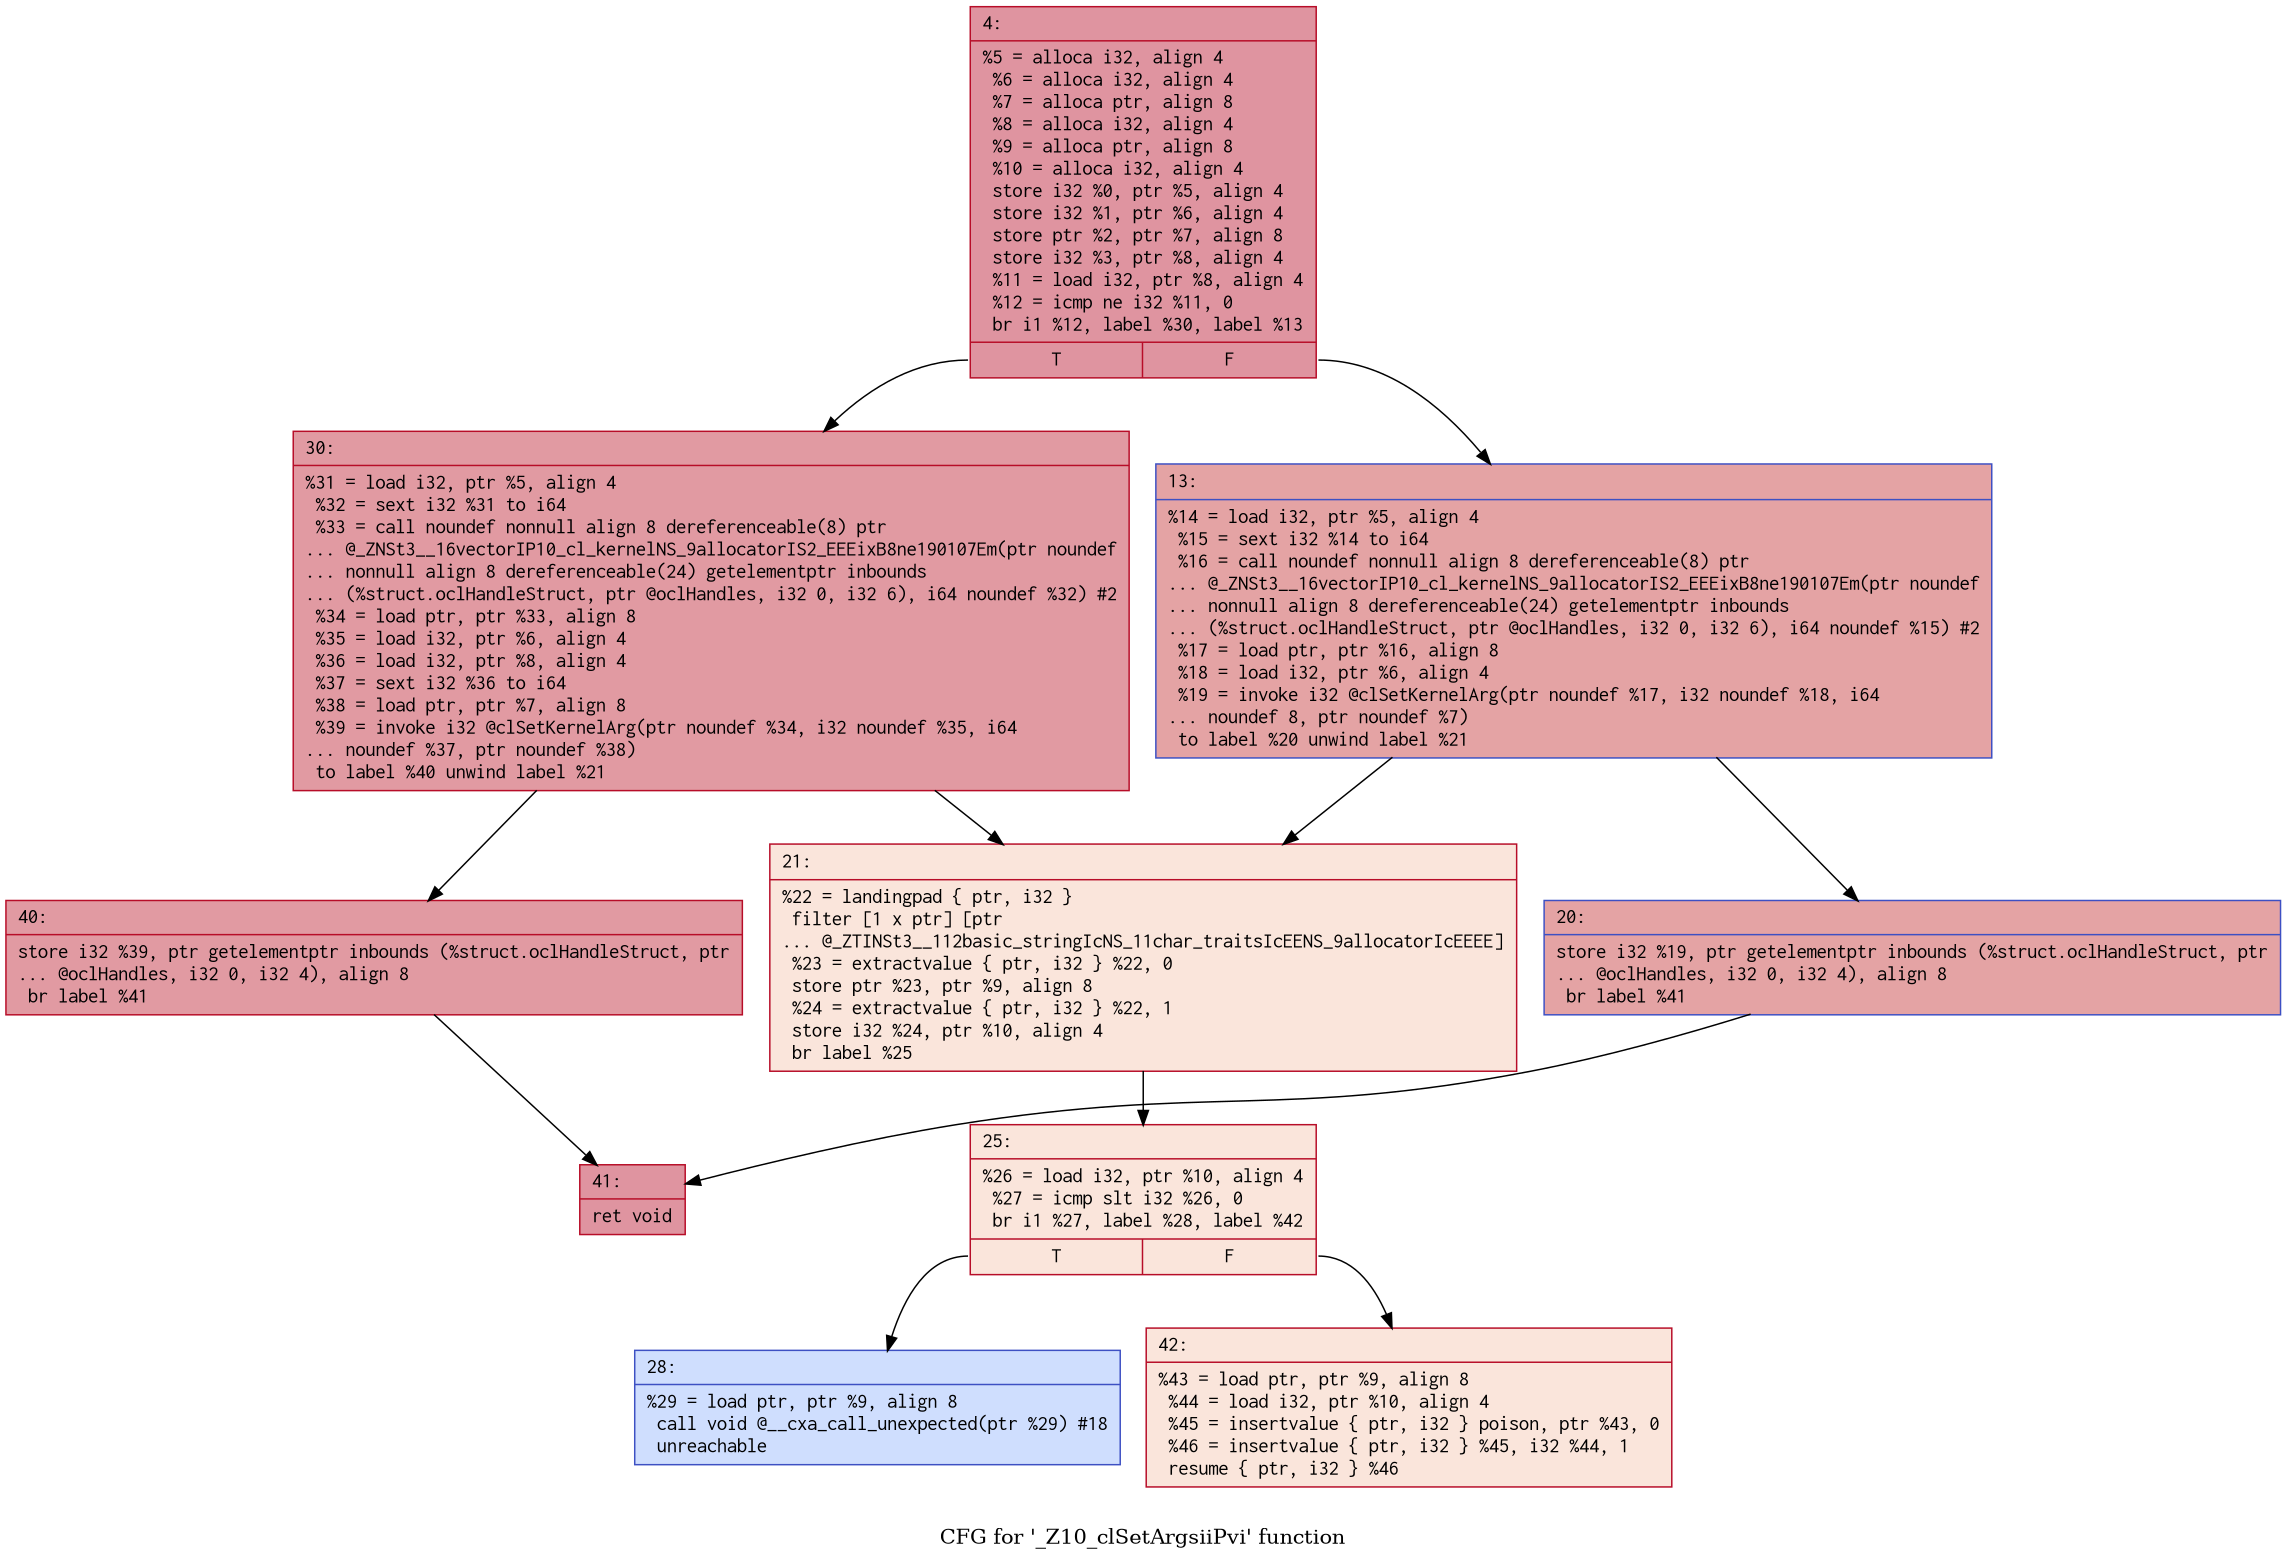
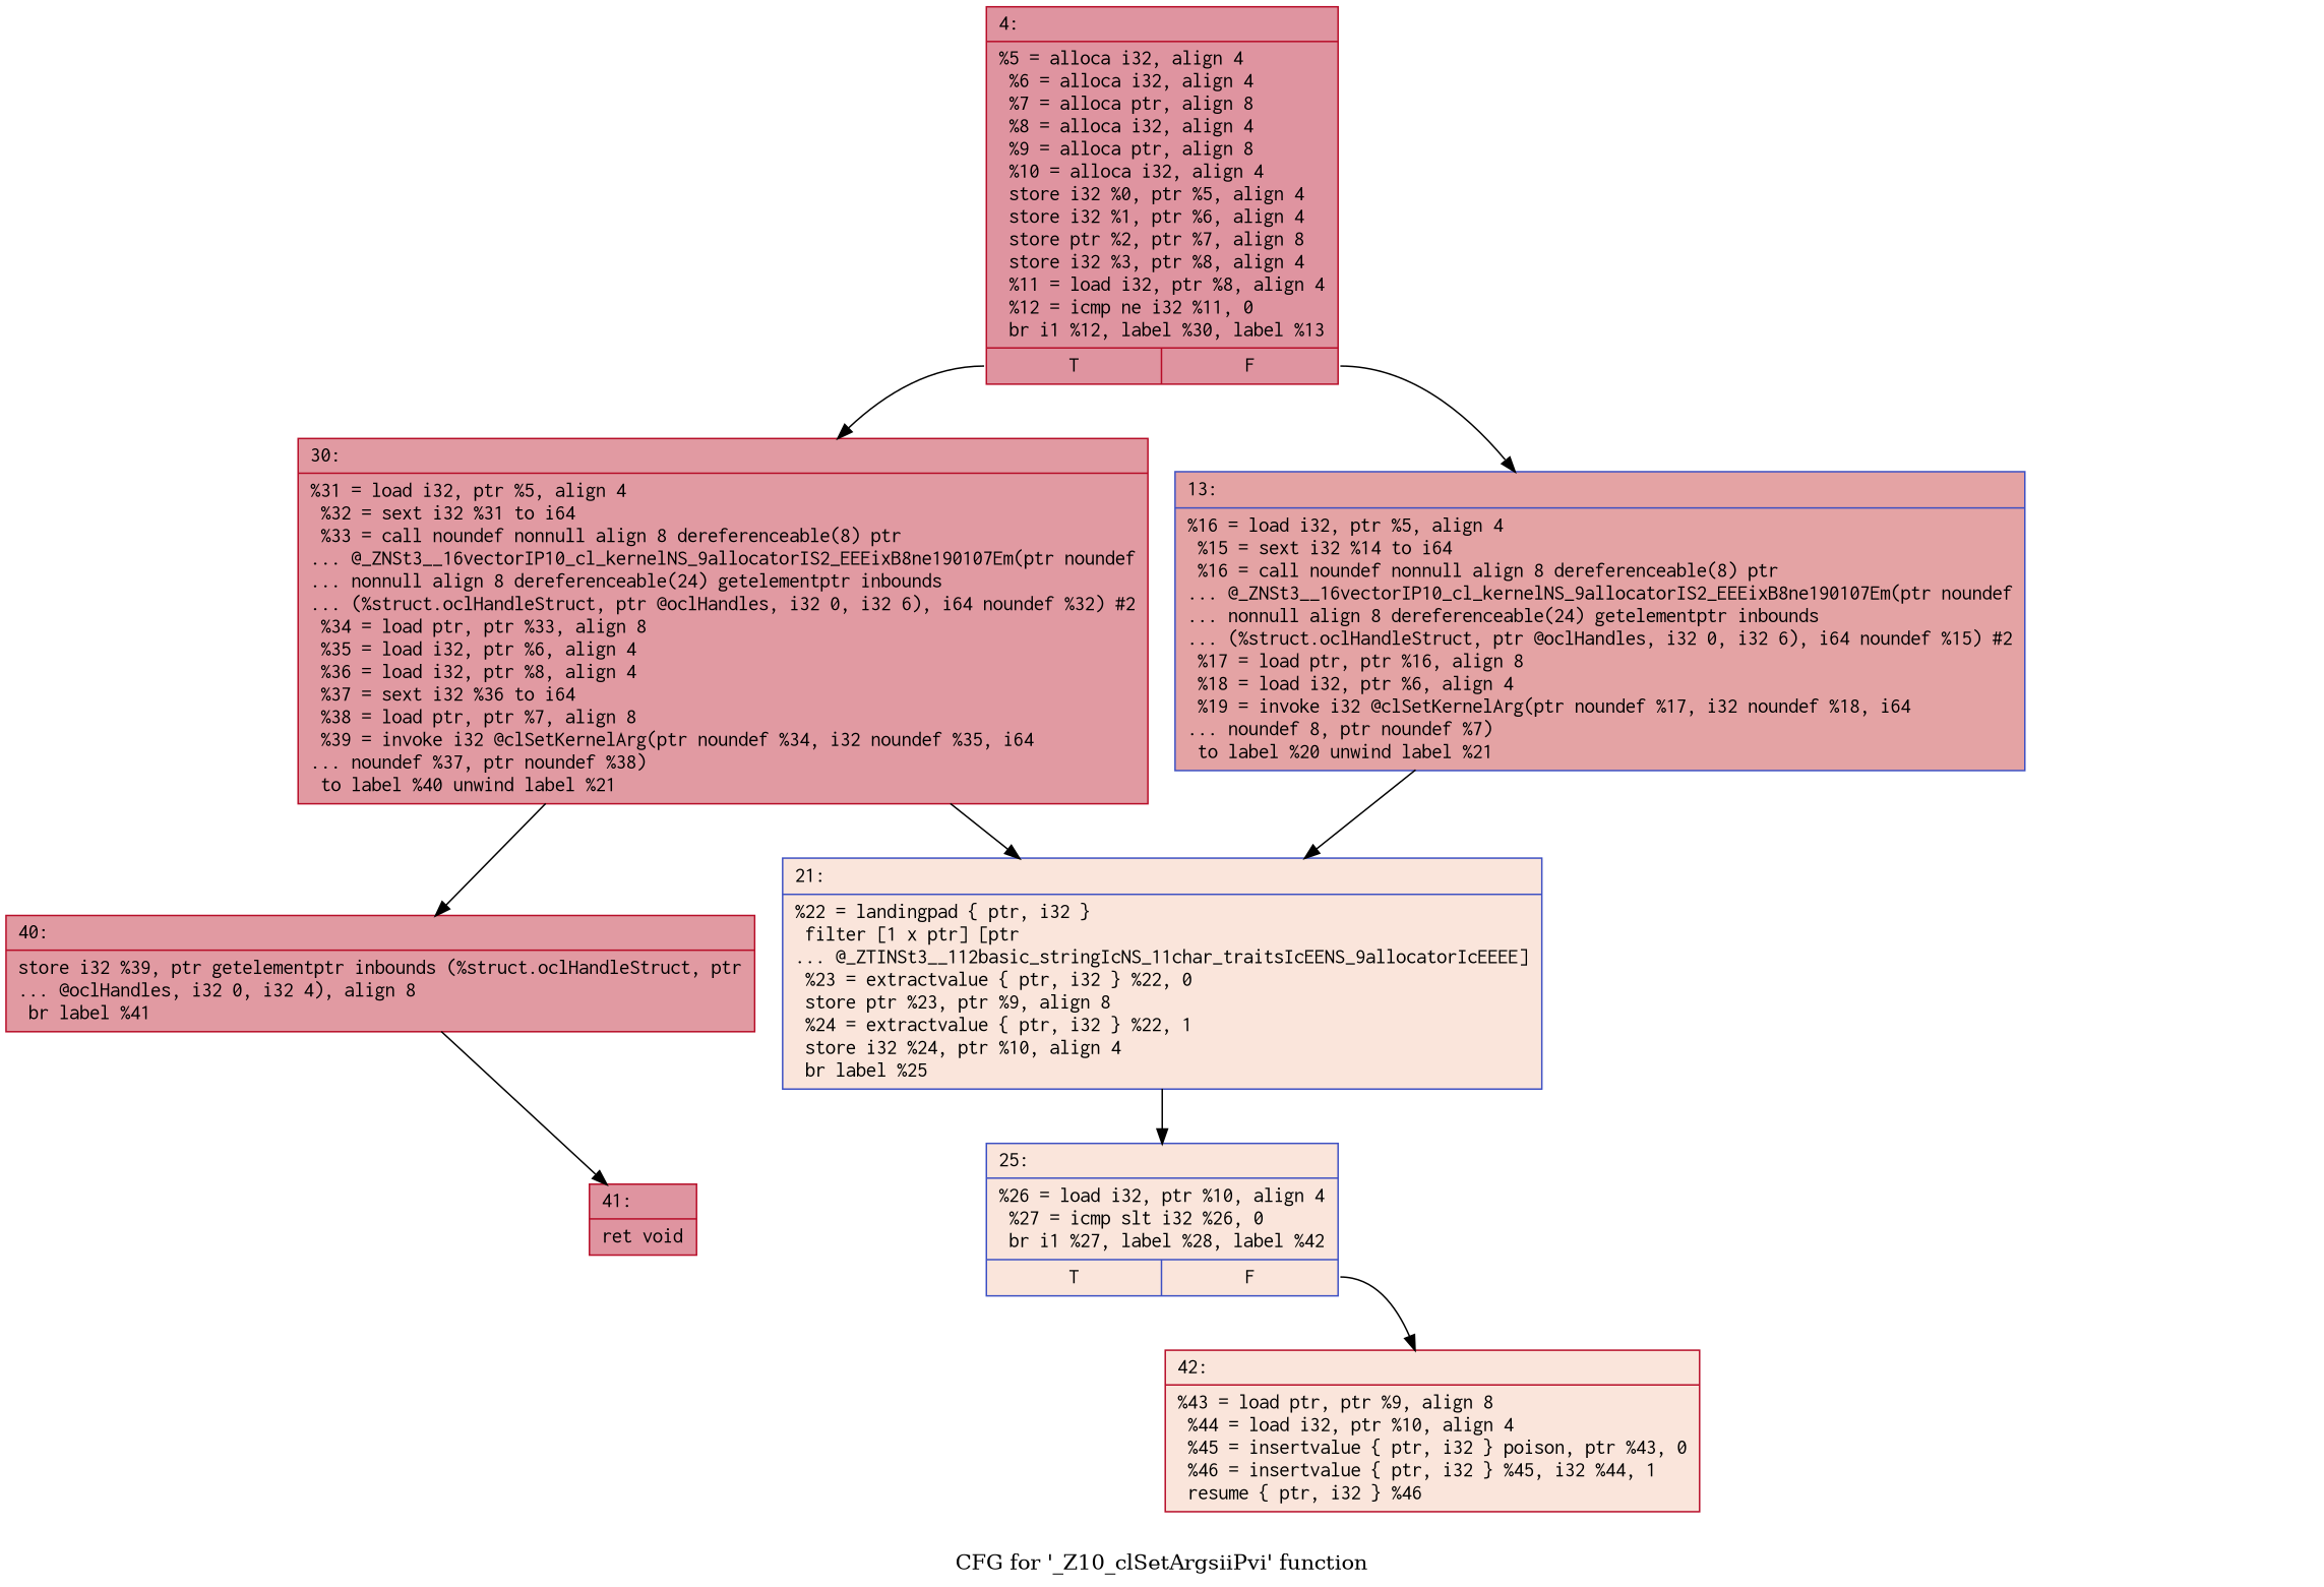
  digraph {
    label="CFG for '_Z10_clSetArgsiiPvi' function"
    node [color="#b70d28ff" fillcolor="#f4c5ad70" fontname=Courier shape=record style=filled]
    n1 [fillcolor="#b70d2870" label="{4:\l|  %5 = alloca i32, align 4\l  %6 = alloca i32, align 4\l  %7 = alloca ptr, align 8\l  %8 = alloca i32, align 4\l  %9 = alloca ptr, align 8\l  %10 = alloca i32, align 4\l  store i32 %0, ptr %5, align 4\l  store i32 %1, ptr %6, align 4\l  store ptr %2, ptr %7, align 8\l  store i32 %3, ptr %8, align 4\l  %11 = load i32, ptr %8, align 4\l  %12 = icmp ne i32 %11, 0\l  br i1 %12, label %30, label %13\l|{<s0>T|<s1>F}}"]
    n2 [fillcolor="#bb1b2c70" label="{30:\l|  %31 = load i32, ptr %5, align 4\l  %32 = sext i32 %31 to i64\l  %33 = call noundef nonnull align 8 dereferenceable(8) ptr\l... @_ZNSt3__16vectorIP10_cl_kernelNS_9allocatorIS2_EEEixB8ne190107Em(ptr noundef\l... nonnull align 8 dereferenceable(24) getelementptr inbounds\l... (%struct.oclHandleStruct, ptr @oclHandles, i32 0, i32 6), i64 noundef %32) #2\l  %34 = load ptr, ptr %33, align 8\l  %35 = load i32, ptr %6, align 4\l  %36 = load i32, ptr %8, align 4\l  %37 = sext i32 %36 to i64\l  %38 = load ptr, ptr %7, align 8\l  %39 = invoke i32 @clSetKernelArg(ptr noundef %34, i32 noundef %35, i64\l... noundef %37, ptr noundef %38)\l          to label %40 unwind label %21\l}"]
-   n3 [color="#3d50c3ff" fillcolor="#c32e3170" label="{13:\l|  %14 = load i32, ptr %5, align 4\l  %15 = sext i32 %14 to i64\l  %16 = call noundef nonnull align 8 dereferenceable(8) ptr\l... @_ZNSt3__16vectorIP10_cl_kernelNS_9allocatorIS2_EEEixB8ne190107Em(ptr noundef\l... nonnull align 8 dereferenceable(24) getelementptr inbounds\l... (%struct.oclHandleStruct, ptr @oclHandles, i32 0, i32 6), i64 noundef %15) #2\l  %17 = load ptr, ptr %16, align 8\l  %18 = load i32, ptr %6, align 4\l  %19 = invoke i32 @clSetKernelArg(ptr noundef %17, i32 noundef %18, i64\l... noundef 8, ptr noundef %7)\l          to label %20 unwind label %21\l}"]
-   n4 [label="{21:\l|  %22 = landingpad \{ ptr, i32 \}\l          filter [1 x ptr] [ptr\l... @_ZTINSt3__112basic_stringIcNS_11char_traitsIcEENS_9allocatorIcEEEE]\l  %23 = extractvalue \{ ptr, i32 \} %22, 0\l  store ptr %23, ptr %9, align 8\l  %24 = extractvalue \{ ptr, i32 \} %22, 1\l  store i32 %24, ptr %10, align 4\l  br label %25\l}"]
+   n3 [color="#3d50c3ff" fillcolor="#c32e3170" label="{13:\l|  %16 = load i32, ptr %5, align 4\l  %15 = sext i32 %14 to i64\l  %16 = call noundef nonnull align 8 dereferenceable(8) ptr\l... @_ZNSt3__16vectorIP10_cl_kernelNS_9allocatorIS2_EEEixB8ne190107Em(ptr noundef\l... nonnull align 8 dereferenceable(24) getelementptr inbounds\l... (%struct.oclHandleStruct, ptr @oclHandles, i32 0, i32 6), i64 noundef %15) #2\l  %17 = load ptr, ptr %16, align 8\l  %18 = load i32, ptr %6, align 4\l  %19 = invoke i32 @clSetKernelArg(ptr noundef %17, i32 noundef %18, i64\l... noundef 8, ptr noundef %7)\l          to label %20 unwind label %21\l}"]
+   n4 [color="#3d50c3ff" label="{21:\l|  %22 = landingpad \{ ptr, i32 \}\l          filter [1 x ptr] [ptr\l... @_ZTINSt3__112basic_stringIcNS_11char_traitsIcEENS_9allocatorIcEEEE]\l  %23 = extractvalue \{ ptr, i32 \} %22, 0\l  store ptr %23, ptr %9, align 8\l  %24 = extractvalue \{ ptr, i32 \} %22, 1\l  store i32 %24, ptr %10, align 4\l  br label %25\l}"]
    n5 [fillcolor="#bb1b2c70" label="{40:\l|  store i32 %39, ptr getelementptr inbounds (%struct.oclHandleStruct, ptr\l... @oclHandles, i32 0, i32 4), align 8\l  br label %41\l}"]
-   n6 [color="#3d50c3ff" fillcolor="#c32e3170" label="{20:\l|  store i32 %19, ptr getelementptr inbounds (%struct.oclHandleStruct, ptr\l... @oclHandles, i32 0, i32 4), align 8\l  br label %41\l}"]
-   n7 [label="{25:\l|  %26 = load i32, ptr %10, align 4\l  %27 = icmp slt i32 %26, 0\l  br i1 %27, label %28, label %42\l|{<s0>T|<s1>F}}"]
+   n7 [color="#3d50c3ff" label="{25:\l|  %26 = load i32, ptr %10, align 4\l  %27 = icmp slt i32 %26, 0\l  br i1 %27, label %28, label %42\l|{<s0>T|<s1>F}}"]
    n8 [fillcolor="#b70d2870" label="{41:\l|  ret void\l}"]
-   n9 [color="#3d50c3ff" fillcolor="#93b5fe70" label="{28:\l|  %29 = load ptr, ptr %9, align 8\l  call void @__cxa_call_unexpected(ptr %29) #18\l  unreachable\l}"]
    n10 [label="{42:\l|  %43 = load ptr, ptr %9, align 8\l  %44 = load i32, ptr %10, align 4\l  %45 = insertvalue \{ ptr, i32 \} poison, ptr %43, 0\l  %46 = insertvalue \{ ptr, i32 \} %45, i32 %44, 1\l  resume \{ ptr, i32 \} %46\l}"]
    n1 -> n2 [tailport=s0]
    n1 -> n3 [tailport=s1]
    n2 -> n4
    n2 -> n5
    n3 -> n4
-   n3 -> n6
    n4 -> n7
    n5 -> n8
-   n6 -> n8
-   n7 -> n9 [tailport=s0]
    n7 -> n10 [tailport=s1]
  }
